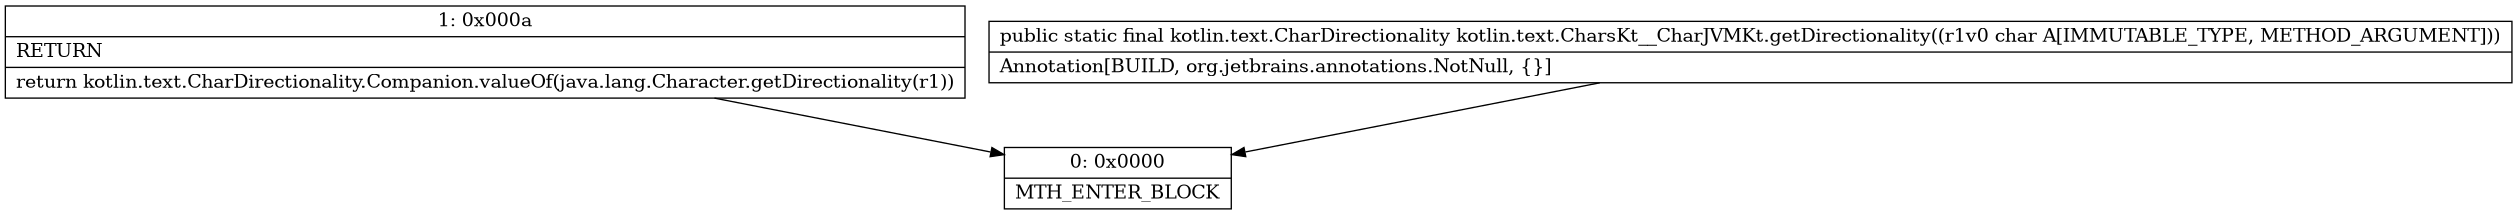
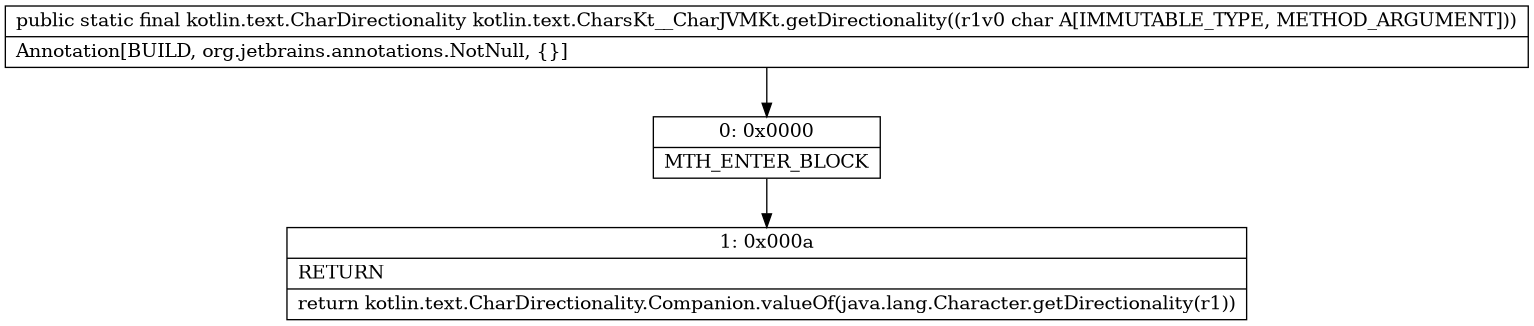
  digraph {
    node [shape=record]
    n1 [label="{0\:\ 0x0000|MTH_ENTER_BLOCK\l}"]
    n2 [label="{1\:\ 0x000a|RETURN\l|return kotlin.text.CharDirectionality.Companion.valueOf(java.lang.Character.getDirectionality(r1))\l}"]
    n3 [label="{public static final kotlin.text.CharDirectionality kotlin.text.CharsKt__CharJVMKt.getDirectionality((r1v0 char A[IMMUTABLE_TYPE, METHOD_ARGUMENT]))  | Annotation[BUILD, org.jetbrains.annotations.NotNull, \{\}]\l}"]
-   n2 -> n1
+   n1 -> n2
    n3 -> n1
  }
